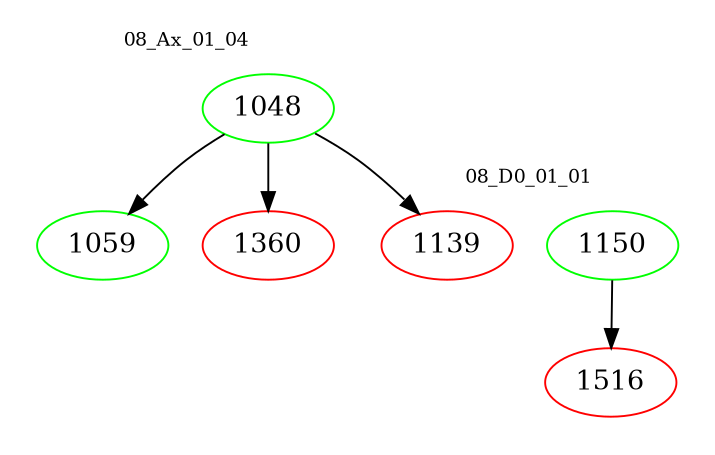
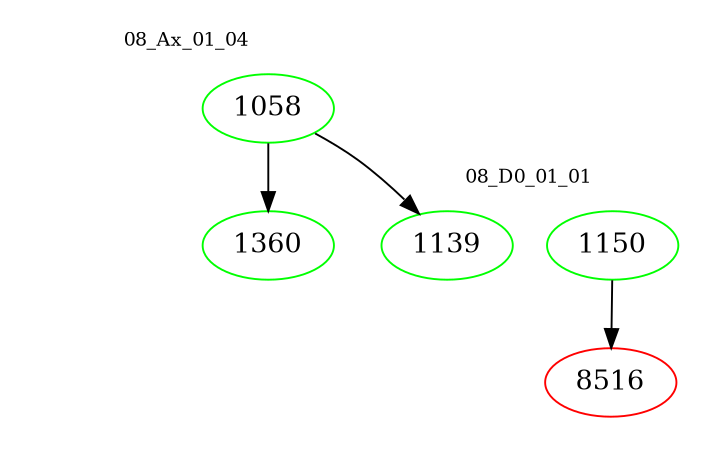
  digraph {
    node [color=green]
    edge [color=black]
-   n1 [label=1048]
-   n2 [label=1059]
-   n3 [color=red label=1360]
+   n1 [label=1058]
+   n3 [label=1360]
    n4 [label=1150]
-   n5 [color=red label=1139]
-   n6 [color=red label=1516]
+   n5 [label=1139]
+   n6 [color=red label=8516]
    subgraph cluster_1 {
      color=white
      fontsize=10
      label="08_Ax_01_04"
      n1
-     n2
      n3
    }
    subgraph cluster_2 {
      color=white
      fontsize=10
      label="08_D0_01_01"
      n4
      n5
      n6
    }
-   n1 -> n2
    n1 -> n3
    n1 -> n5
    n4 -> n6
  }
